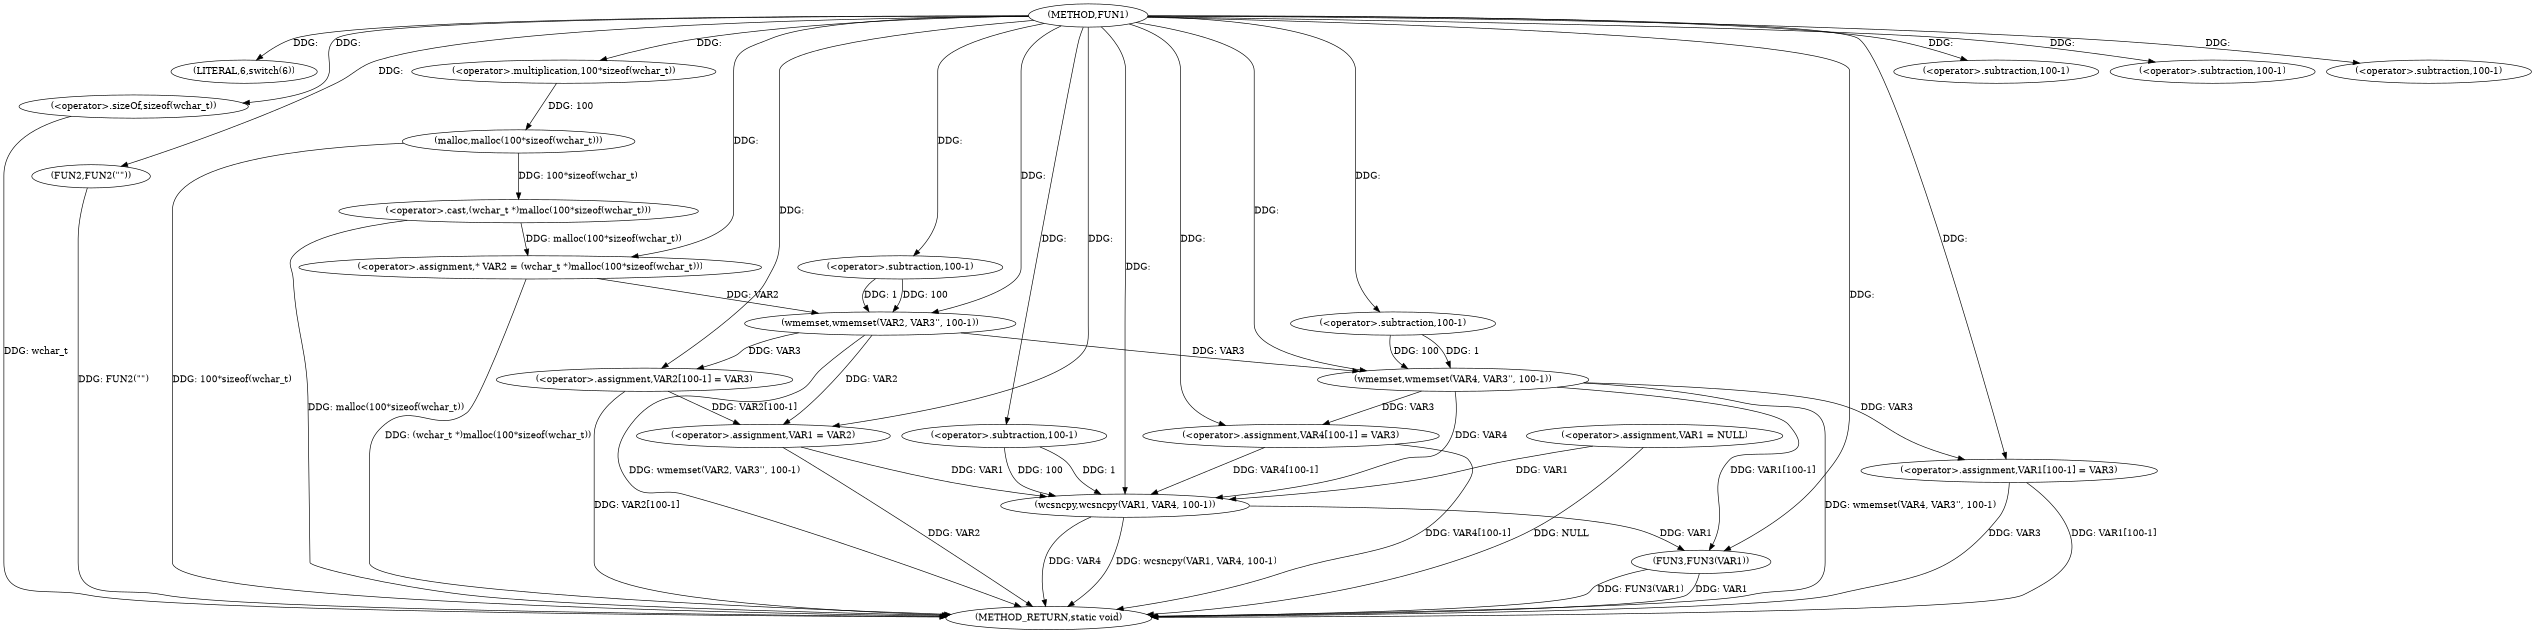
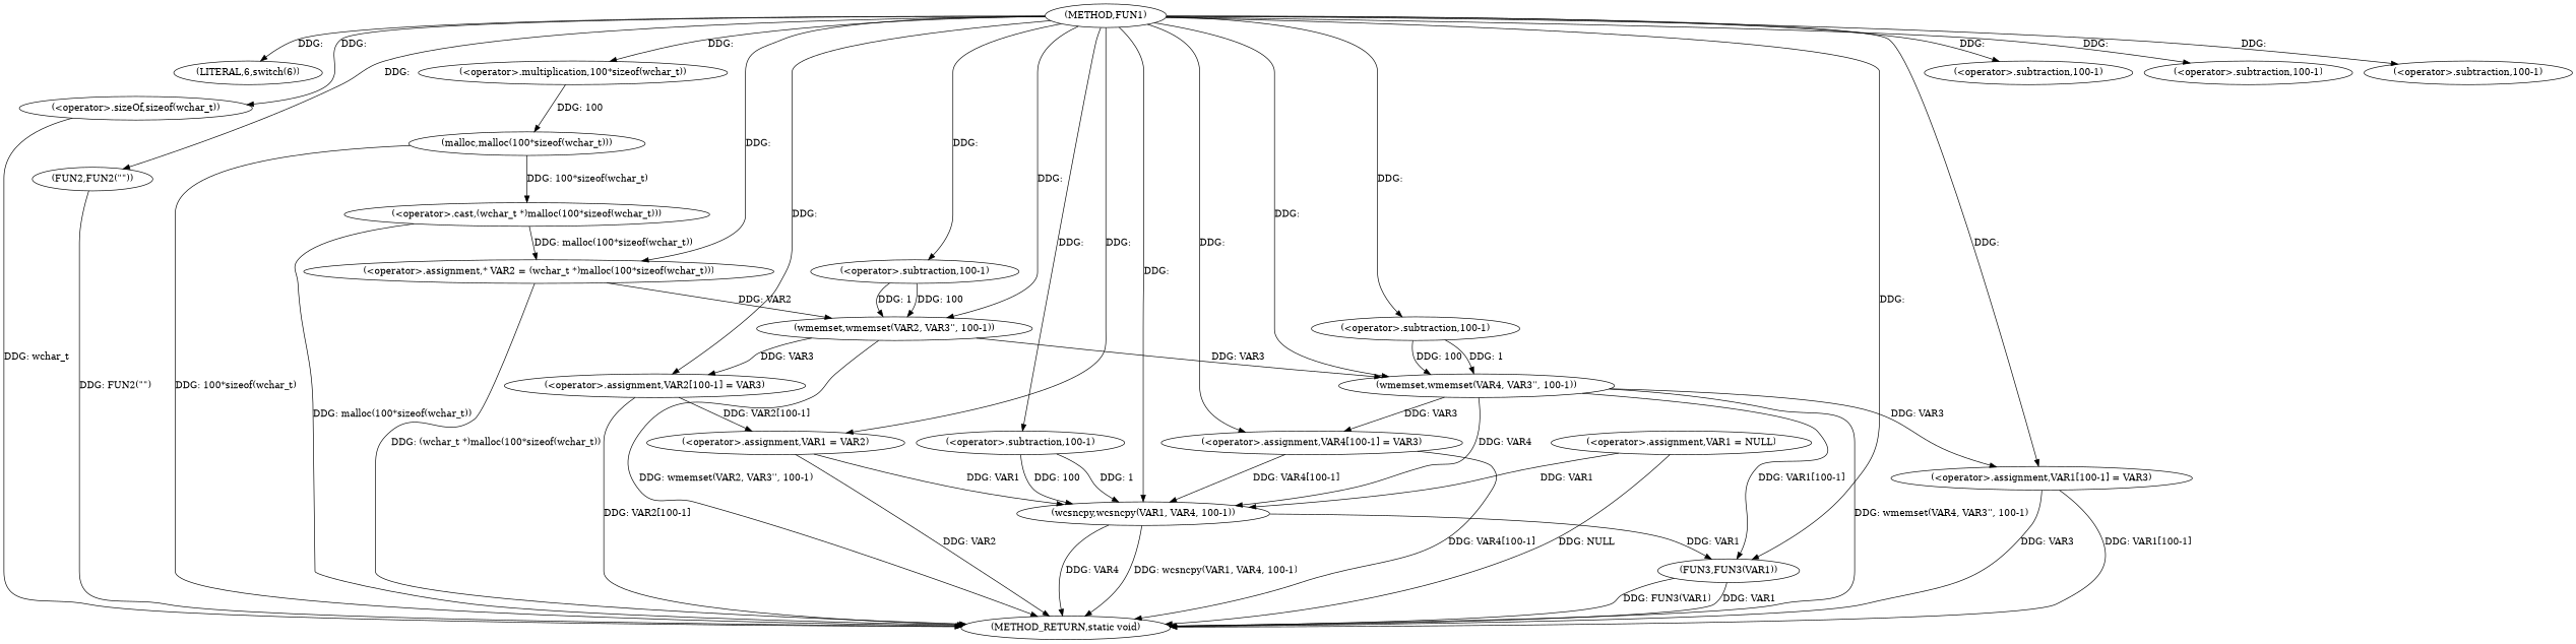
  digraph {
    n1 [label="(METHOD,FUN1)"]
    n2 [label="(LITERAL,6,switch(6))"]
    n3 [label="(<operator>.assignment,* VAR2 = (wchar_t *)malloc(100*sizeof(wchar_t)))"]
    n4 [label="(<operator>.multiplication,100*sizeof(wchar_t))"]
    n5 [label="(<operator>.sizeOf,sizeof(wchar_t))"]
    n6 [label="(wmemset,wmemset(VAR2, VAR3'', 100-1))"]
    n7 [label="(<operator>.subtraction,100-1)"]
    n8 [label="(<operator>.assignment,VAR2[100-1] = VAR3)"]
    n9 [label="(<operator>.subtraction,100-1)"]
    n10 [label="(<operator>.assignment,VAR1 = VAR2)"]
    n11 [label="(FUN2,FUN2(\"\"))"]
    n12 [label="(wmemset,wmemset(VAR4, VAR3'', 100-1))"]
    n13 [label="(<operator>.subtraction,100-1)"]
    n14 [label="(<operator>.assignment,VAR4[100-1] = VAR3)"]
    n15 [label="(<operator>.subtraction,100-1)"]
    n16 [label="(wcsncpy,wcsncpy(VAR1, VAR4, 100-1))"]
    n17 [label="(<operator>.subtraction,100-1)"]
    n18 [label="(<operator>.assignment,VAR1[100-1] = VAR3)"]
    n19 [label="(<operator>.subtraction,100-1)"]
    n20 [label="(FUN3,FUN3(VAR1))"]
    n21 [label="(<operator>.assignment,VAR1 = NULL)"]
    n22 [label="(METHOD_RETURN,static void)"]
    n23 [label="(malloc,malloc(100*sizeof(wchar_t)))"]
    n24 [label="(<operator>.cast,(wchar_t *)malloc(100*sizeof(wchar_t)))"]
    n1 -> n2 [label="DDG: "]
    n1 -> n3 [label="DDG: "]
    n1 -> n4 [label="DDG: "]
    n1 -> n5 [label="DDG: "]
    n1 -> n6 [label="DDG: "]
    n1 -> n7 [label="DDG: "]
    n1 -> n8 [label="DDG: "]
    n1 -> n9 [label="DDG: "]
    n1 -> n10 [label="DDG: "]
    n1 -> n11 [label="DDG: "]
    n1 -> n12 [label="DDG: "]
    n1 -> n13 [label="DDG: "]
    n1 -> n14 [label="DDG: "]
    n1 -> n15 [label="DDG: "]
    n1 -> n16 [label="DDG: "]
    n1 -> n17 [label="DDG: "]
    n1 -> n18 [label="DDG: "]
    n1 -> n19 [label="DDG: "]
    n1 -> n20 [label="DDG: "]
    n3 -> n6 [label="DDG: VAR2"]
    n3 -> n22 [label="DDG: (wchar_t *)malloc(100*sizeof(wchar_t))"]
    n4 -> n23 [label="DDG: 100"]
    n5 -> n22 [label="DDG: wchar_t"]
    n6 -> n8 [label="DDG: VAR3"]
-   n6 -> n10 [label="DDG: VAR2"]
    n6 -> n12 [label="DDG: VAR3"]
    n6 -> n22 [label="DDG: wmemset(VAR2, VAR3'', 100-1)"]
    n7 -> n6 [label="DDG: 100"]
    n7 -> n6 [label="DDG: 1"]
    n8 -> n10 [label="DDG: VAR2[100-1]"]
    n8 -> n22 [label="DDG: VAR2[100-1]"]
    n10 -> n16 [label="DDG: VAR1"]
    n10 -> n22 [label="DDG: VAR2"]
    n11 -> n22 [label="DDG: FUN2(\"\")"]
    n12 -> n14 [label="DDG: VAR3"]
    n12 -> n16 [label="DDG: VAR4"]
    n12 -> n18 [label="DDG: VAR3"]
    n12 -> n20 [label="DDG: VAR1[100-1]"]
    n12 -> n22 [label="DDG: wmemset(VAR4, VAR3'', 100-1)"]
    n13 -> n12 [label="DDG: 100"]
    n13 -> n12 [label="DDG: 1"]
    n14 -> n16 [label="DDG: VAR4[100-1]"]
    n14 -> n22 [label="DDG: VAR4[100-1]"]
    n16 -> n20 [label="DDG: VAR1"]
    n16 -> n22 [label="DDG: wcsncpy(VAR1, VAR4, 100-1)"]
    n16 -> n22 [label="DDG: VAR4"]
    n17 -> n16 [label="DDG: 100"]
    n17 -> n16 [label="DDG: 1"]
    n18 -> n22 [label="DDG: VAR1[100-1]"]
    n18 -> n22 [label="DDG: VAR3"]
    n20 -> n22 [label="DDG: VAR1"]
    n20 -> n22 [label="DDG: FUN3(VAR1)"]
    n21 -> n16 [label="DDG: VAR1"]
    n21 -> n22 [label="DDG: NULL"]
    n23 -> n22 [label="DDG: 100*sizeof(wchar_t)"]
    n23 -> n24 [label="DDG: 100*sizeof(wchar_t)"]
    n24 -> n3 [label="DDG: malloc(100*sizeof(wchar_t))"]
    n24 -> n22 [label="DDG: malloc(100*sizeof(wchar_t))"]
  }
